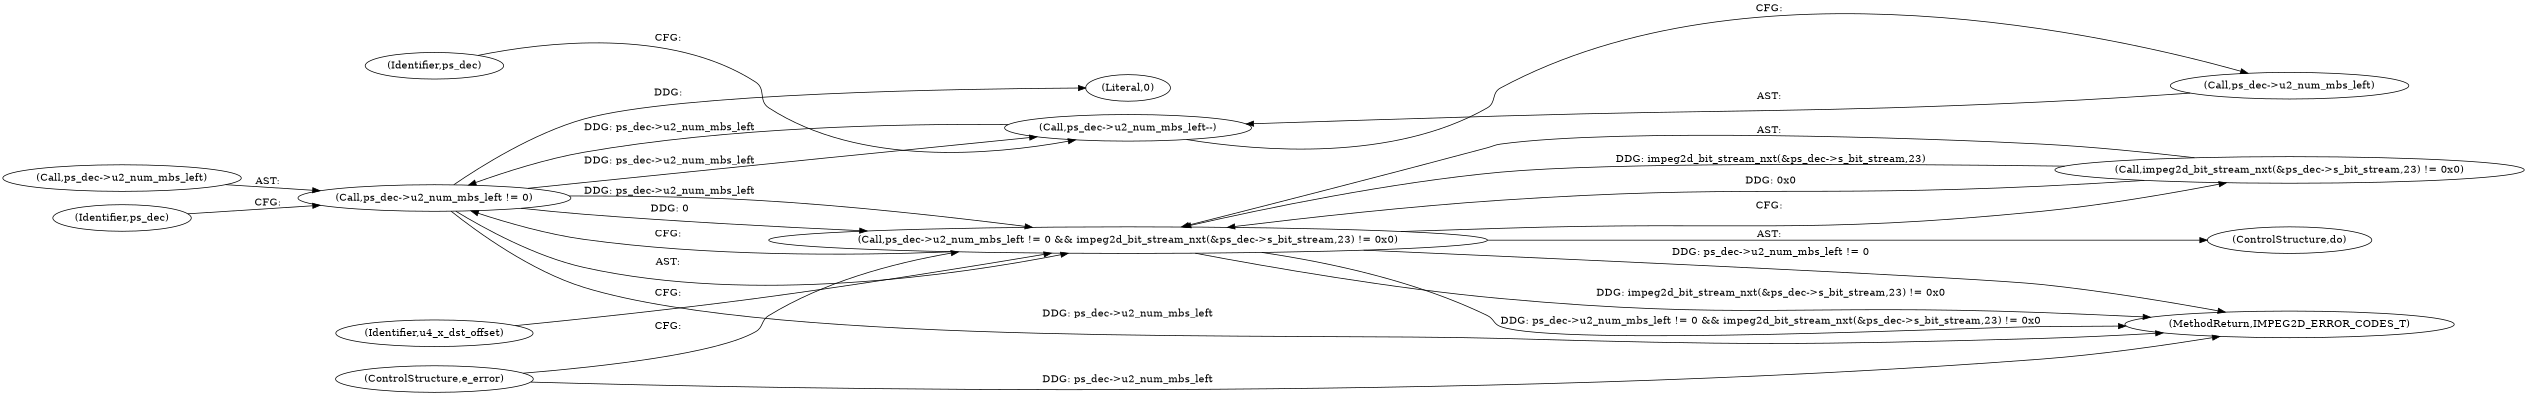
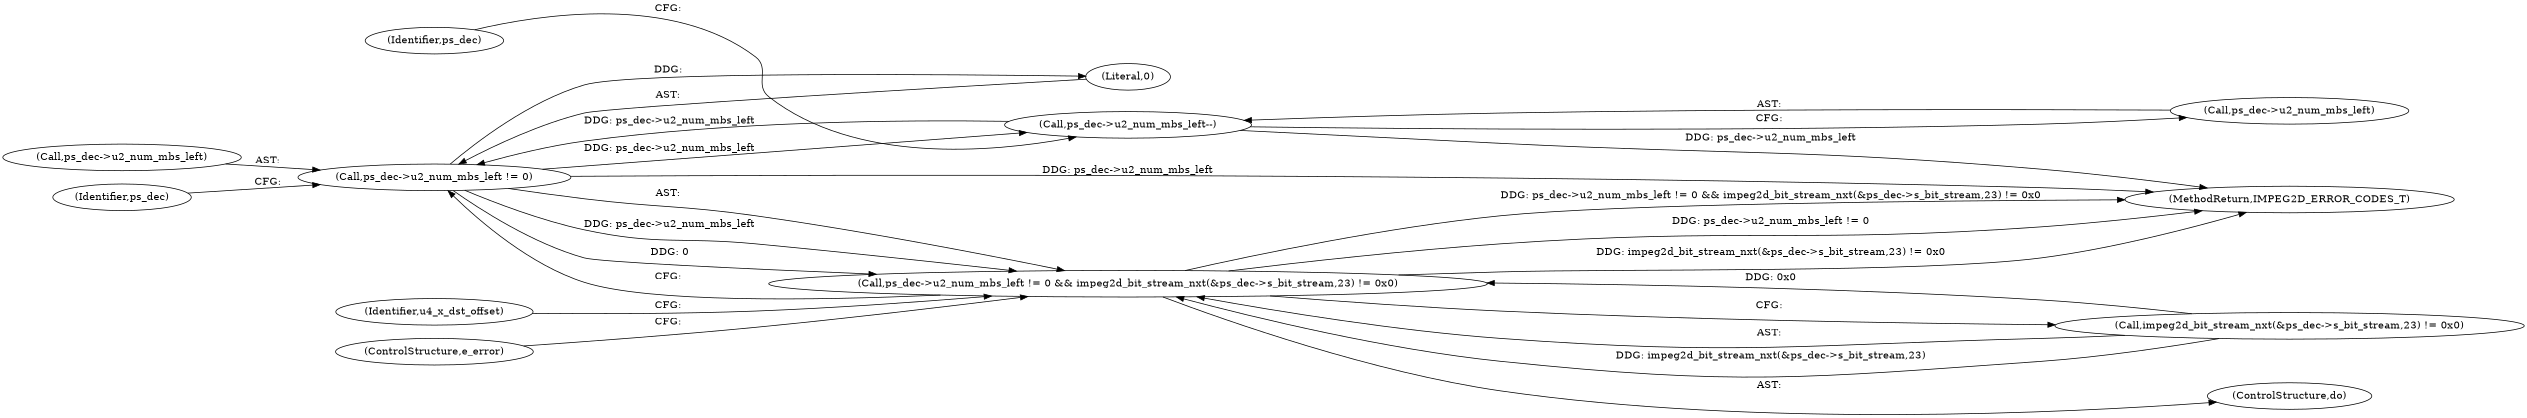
  digraph {
    rankdir=LR
    n1 [label="(Call,ps_dec->u2_num_mbs_left != 0)"]
    n2 [label="(Call,ps_dec->u2_num_mbs_left--)"]
    n3 [label="(Call,ps_dec->u2_num_mbs_left != 0 && impeg2d_bit_stream_nxt(&ps_dec->s_bit_stream,23) != 0x0)"]
    n4 [label="(Literal,0)"]
    n5 [label="(MethodReturn,IMPEG2D_ERROR_CODES_T)"]
    n6 [label="(Call,ps_dec->u2_num_mbs_left)"]
    n7 [label="(Call,impeg2d_bit_stream_nxt(&ps_dec->s_bit_stream,23) != 0x0)"]
    n8 [label="(ControlStructure,do)"]
    n9 [label="(Identifier,ps_dec)"]
    n10 [label="(Identifier,u4_x_dst_offset)"]
    n11 [label="(Call,ps_dec->u2_num_mbs_left)"]
    n12 [label="(ControlStructure,e_error)"]
    n13 [label="(Identifier,ps_dec)"]
    n1 -> n2 [label="DDG: ps_dec->u2_num_mbs_left"]
    n1 -> n3 [label="AST: "]
    n1 -> n3 [label="DDG: ps_dec->u2_num_mbs_left"]
    n1 -> n3 [label="DDG: 0"]
    n1 -> n4 [label="DDG: "]
    n1 -> n5 [label="DDG: ps_dec->u2_num_mbs_left"]
    n2 -> n1 [label="DDG: ps_dec->u2_num_mbs_left"]
-   n12 -> n5 [label="DDG: ps_dec->u2_num_mbs_left"]
+   n2 -> n5 [label="DDG: ps_dec->u2_num_mbs_left"]
    n2 -> n6 [label="CFG: "]
    n3 -> n1 [label="CFG: "]
    n3 -> n5 [label="DDG: ps_dec->u2_num_mbs_left != 0"]
    n3 -> n5 [label="DDG: impeg2d_bit_stream_nxt(&ps_dec->s_bit_stream,23) != 0x0"]
    n3 -> n5 [label="DDG: ps_dec->u2_num_mbs_left != 0 && impeg2d_bit_stream_nxt(&ps_dec->s_bit_stream,23) != 0x0"]
    n3 -> n7 [label="CFG: "]
    n3 -> n8 [label="AST: "]
+   n4 -> n1 [label="AST: "]
    n6 -> n2 [label="AST: "]
    n7 -> n3 [label="AST: "]
    n7 -> n3 [label="DDG: impeg2d_bit_stream_nxt(&ps_dec->s_bit_stream,23)"]
    n7 -> n3 [label="DDG: 0x0"]
    n9 -> n2 [label="CFG: "]
    n10 -> n3 [label="CFG: "]
    n11 -> n1 [label="AST: "]
    n12 -> n3 [label="CFG: "]
    n13 -> n1 [label="CFG: "]
  }
